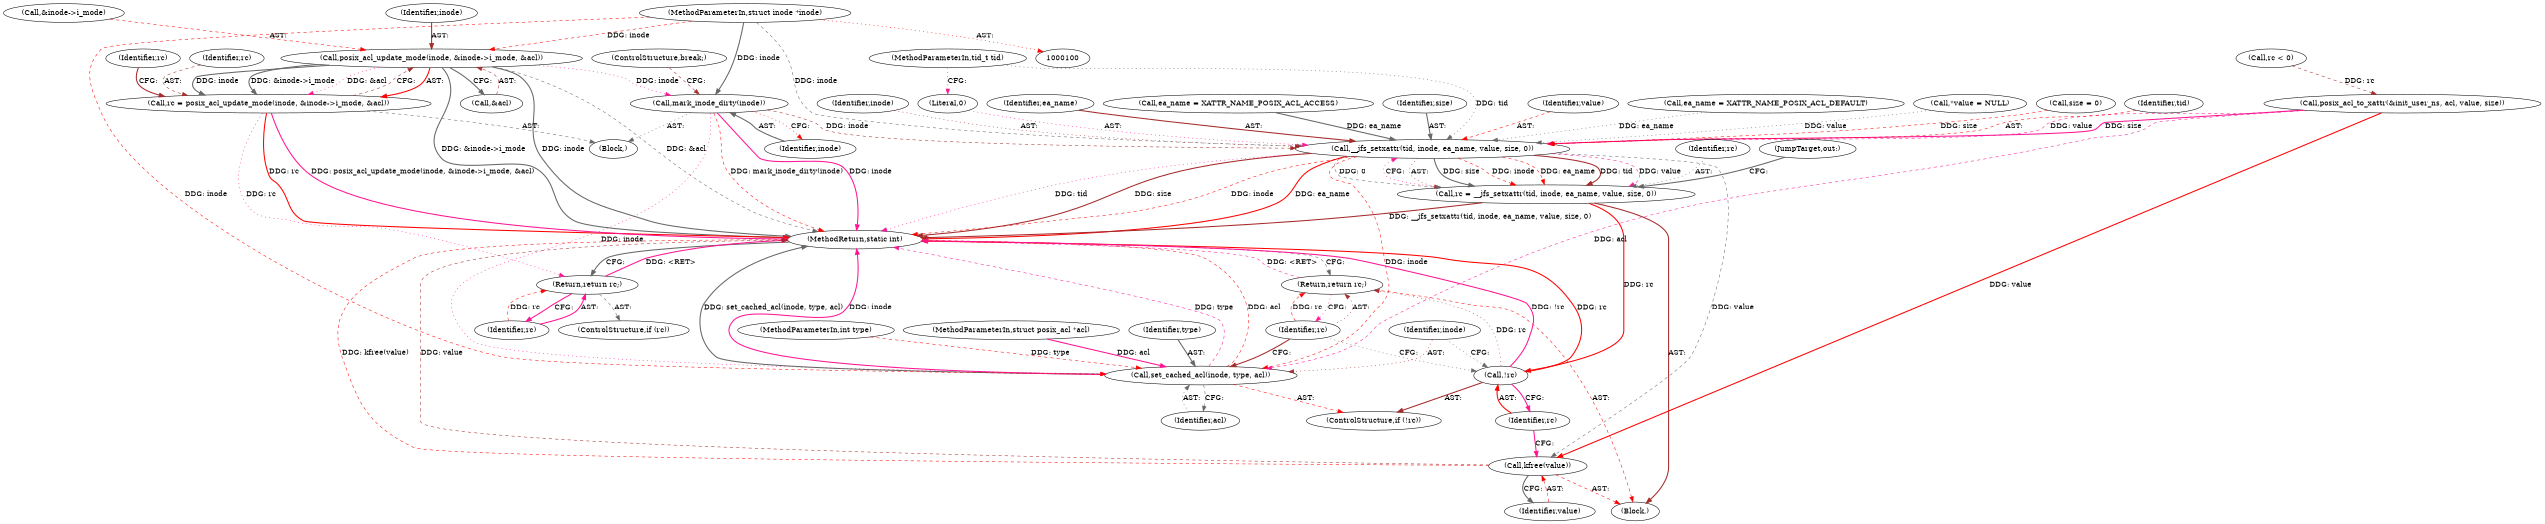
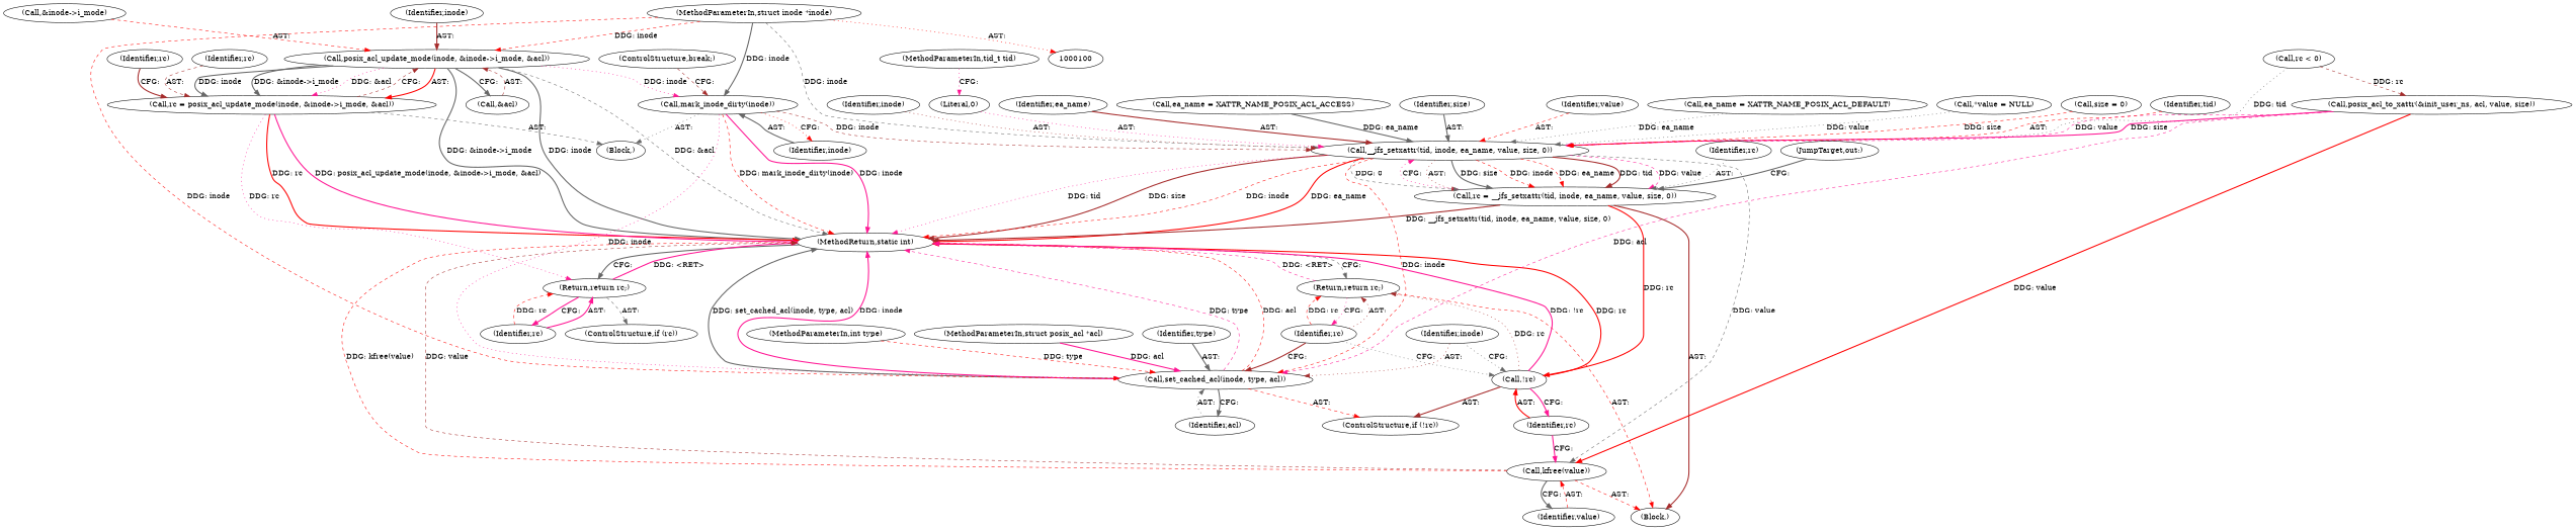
  digraph {
    edge [color=gray40 style=bold]
    n1 [label="(Call,posix_acl_update_mode(inode, &inode->i_mode, &acl))"]
    n2 [label="(Call,rc = posix_acl_update_mode(inode, &inode->i_mode, &acl))"]
    n3 [label="(Call,mark_inode_dirty(inode))"]
    n4 [label="(Call,&acl)"]
    n5 [label="(MethodReturn,static int)"]
    n6 [label="(Return,return rc;)"]
    n7 [label="(Block,)"]
    n8 [label="(Call,__jfs_setxattr(tid, inode, ea_name, value, size, 0))"]
    n9 [label="(Call,set_cached_acl(inode, type, acl))"]
    n10 [label="(Identifier,inode)"]
    n11 [label="(Return,return rc;)"]
    n12 [label="(MethodParameterIn,struct inode *inode)"]
    1000100
    n14 [label="(Call,rc = __jfs_setxattr(tid, inode, ea_name, value, size, 0))"]
    n15 [label="(Call,kfree(value))"]
    n16 [label="(ControlStructure,if (!rc))"]
    n17 [label="(Identifier,acl)"]
    n18 [label="(Identifier,rc)"]
    n19 [label="(ControlStructure,if (rc))"]
    n20 [label="(Call,!rc)"]
    n21 [label="(Block,)"]
    n22 [label="(Identifier,value)"]
    n23 [label="(Literal,0)"]
    n24 [label="(Identifier,rc)"]
    n25 [label="(Identifier,rc)"]
    n26 [label="(Identifier,inode)"]
    n27 [label="(Identifier,rc)"]
    n28 [label="(Call,rc < 0)"]
    n29 [label="(Call,posix_acl_to_xattr(&init_user_ns, acl, value, size))"]
    n30 [label="(Identifier,ea_name)"]
    n31 [label="(Call,ea_name = XATTR_NAME_POSIX_ACL_ACCESS)"]
    n32 [label="(Identifier,rc)"]
    n33 [label="(Identifier,inode)"]
    n34 [label="(Identifier,rc)"]
    n35 [label="(Identifier,size)"]
    n36 [label="(Call,&inode->i_mode)"]
    n37 [label="(MethodParameterIn,int type)"]
    n38 [label="(MethodParameterIn,tid_t tid)"]
    n39 [label="(Identifier,inode)"]
    n40 [label="(Identifier,value)"]
    n41 [label="(Call,ea_name = XATTR_NAME_POSIX_ACL_DEFAULT)"]
    n42 [label="(Call,*value = NULL)"]
    n43 [label="(Call,size = 0)"]
    n44 [label="(ControlStructure,break;)"]
    n45 [label="(Identifier,tid)"]
    n46 [label="(MethodParameterIn,struct posix_acl *acl)"]
    n47 [label="(JumpTarget,out:)"]
    n48 [label="(Identifier,type)"]
    n1 -> n2 [color=red label="AST: "]
    n1 -> n2 [label="DDG: inode"]
    n1 -> n2 [label="DDG: &inode->i_mode"]
    n1 -> n2 [color=deeppink label="DDG: &acl" style=dotted]
    n1 -> n3 [color=deeppink label="DDG: inode" style=dotted]
    n1 -> n4 [label="CFG: "]
    n1 -> n5 [label="DDG: &inode->i_mode"]
    n1 -> n5 [label="DDG: inode"]
    n1 -> n5 [label="DDG: &acl" style=dashed]
    n2 -> n1 [color=brown label="CFG: " style=dashed]
    n2 -> n5 [color=red label="DDG: rc"]
    n2 -> n5 [color=deeppink label="DDG: posix_acl_update_mode(inode, &inode->i_mode, &acl)"]
    n2 -> n6 [color=deeppink label="DDG: rc" style=dotted]
    n2 -> n7 [label="AST: " style=dashed]
    n3 -> n5 [color=red label="DDG: mark_inode_dirty(inode)" style=dashed]
    n3 -> n5 [color=deeppink label="DDG: inode"]
    n3 -> n7 [label="AST: " style=dotted]
    n3 -> n8 [color=brown label="DDG: inode" style=dashed]
    n3 -> n9 [color=deeppink label="DDG: inode" style=dotted]
    n3 -> n10 [color=red label="CFG: " style=dotted]
    n4 -> n1 [color=brown label="AST: " style=dashed]
    n5 -> n6 [label="CFG: "]
    n5 -> n11 [label="CFG: " style=dashed]
    n6 -> n5 [color=deeppink label="DDG: <RET>"]
    n6 -> n18 [color=deeppink label="CFG: "]
    n6 -> n19 [label="AST: " style=dashed]
    n8 -> n5 [color=brown label="DDG: size"]
    n8 -> n5 [color=red label="DDG: inode" style=dashed]
    n8 -> n5 [color=red label="DDG: ea_name"]
    n8 -> n5 [color=deeppink label="DDG: tid" style=dotted]
    n8 -> n9 [color=red label="DDG: inode" style=dashed]
    n8 -> n14 [color=brown label="AST: " style=dotted]
    n8 -> n14 [label="DDG: size"]
    n8 -> n14 [color=red label="DDG: inode" style=dashed]
    n8 -> n14 [color=red label="DDG: ea_name" style=dashed]
    n8 -> n14 [color=brown label="DDG: tid"]
    n8 -> n14 [color=deeppink label="DDG: value" style=dashed]
    n8 -> n14 [label="DDG: 0" style=dashed]
    n8 -> n15 [label="DDG: value" style=dashed]
    n9 -> n5 [label="DDG: set_cached_acl(inode, type, acl)"]
    n9 -> n5 [color=deeppink label="DDG: inode"]
    n9 -> n5 [color=red label="DDG: acl" style=dashed]
    n9 -> n5 [color=deeppink label="DDG: type" style=dashed]
    n9 -> n16 [color=red label="AST: " style=dashed]
-   n9 -> n17 [label="CFG: " style=dashed]
+   n9 -> n17 [label="CFG: "]
    n10 -> n3 [label="AST: "]
    n11 -> n5 [color=deeppink label="DDG: <RET>" style=dashed]
    n11 -> n21 [color=red label="AST: " style=dashed]
    n11 -> n25 [color=deeppink label="CFG: " style=dotted]
    n12 -> n1 [color=red label="DDG: inode" style=dashed]
    n12 -> n3 [label="DDG: inode"]
    n12 -> n8 [label="DDG: inode" style=dashed]
    n12 -> n9 [color=red label="DDG: inode" style=dashed]
    n12 -> 1000100 [color=red label="AST: " style=dotted]
    n14 -> n5 [color=brown label="DDG: __jfs_setxattr(tid, inode, ea_name, value, size, 0)"]
    n14 -> n8 [color=deeppink label="CFG: " style=dotted]
    n14 -> n20 [color=red label="DDG: rc"]
    n14 -> n21 [color=brown label="AST: "]
    n15 -> n5 [color=red label="DDG: kfree(value)" style=dashed]
    n15 -> n5 [color=brown label="DDG: value" style=dashed]
    n15 -> n21 [color=red label="AST: " style=dashed]
    n15 -> n22 [label="CFG: "]
    n17 -> n9 [label="AST: " style=dotted]
    n18 -> n6 [color=deeppink label="AST: "]
    n18 -> n6 [color=red label="DDG: rc" style=dashed]
    n20 -> n5 [color=red label="DDG: rc"]
    n20 -> n5 [color=deeppink label="DDG: !rc"]
    n20 -> n11 [color=brown label="DDG: rc" style=dotted]
    n20 -> n16 [color=brown label="AST: "]
    n20 -> n24 [color=deeppink label="CFG: "]
    n22 -> n15 [color=red label="AST: " style=dashed]
    n23 -> n8 [color=deeppink label="AST: " style=dotted]
    n24 -> n15 [color=deeppink label="CFG: "]
    n24 -> n20 [color=red label="AST: "]
    n25 -> n9 [color=brown label="CFG: "]
    n25 -> n11 [color=brown label="AST: " style=dotted]
    n25 -> n11 [color=red label="DDG: rc" style=dashed]
    n25 -> n20 [label="CFG: " style=dotted]
    n26 -> n8 [color=brown label="AST: " style=dotted]
    n27 -> n2 [color=brown label="CFG: "]
    n28 -> n29 [color=brown label="DDG: rc" style=dashed]
    n29 -> n8 [color=deeppink label="DDG: value" style=dashed]
    n29 -> n8 [color=deeppink label="DDG: size"]
    n29 -> n9 [color=deeppink label="DDG: acl" style=dashed]
    n29 -> n15 [color=red label="DDG: value"]
    n30 -> n8 [color=brown label="AST: "]
    n31 -> n8 [label="DDG: ea_name"]
    n32 -> n14 [label="AST: " style=dotted]
    n33 -> n1 [color=brown label="AST: "]
    n34 -> n2 [color=brown label="AST: " style=dashed]
    n35 -> n8 [label="AST: "]
    n36 -> n1 [color=red label="AST: " style=dashed]
    n37 -> n9 [color=red label="DDG: type" style=dashed]
-   n38 -> n8 [label="DDG: tid" style=dotted]
+   n28 -> n8 [label="DDG: tid" style=dotted]
    n38 -> n23 [color=deeppink label="CFG: " style=dotted]
    n39 -> n9 [color=brown label="AST: " style=dotted]
    n39 -> n20 [label="CFG: " style=dotted]
    n40 -> n8 [color=red label="AST: " style=dashed]
    n41 -> n8 [label="DDG: ea_name" style=dotted]
    n42 -> n8 [label="DDG: value" style=dotted]
    n43 -> n8 [color=red label="DDG: size" style=dashed]
    n44 -> n3 [color=brown label="CFG: " style=dashed]
    n45 -> n8 [color=red label="AST: " style=dashed]
    n46 -> n9 [color=deeppink label="DDG: acl"]
    n47 -> n14 [label="CFG: "]
    n48 -> n9 [label="AST: "]
  }
